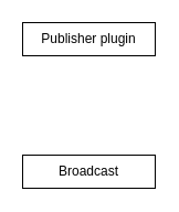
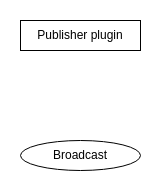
  <mxCell id="0" />
  <mxCell id="1" parent="0" />
  <mxCell id="2" value="Publisher plugin" style="rounded=0;whiteSpace=wrap;html=1;" vertex="1" parent="1"><mxGeometry x="20" y="20" width="120" height="30" as="geometry" /></mxCell>
- <mxCell id="3" value="Broadcast" style="rounded=0;whiteSpace=wrap;html=1;" vertex="1" parent="1"><mxGeometry x="20" y="140" width="120" height="30" as="geometry" /></mxCell>
+ <mxCell id="3" value="Broadcast" style="ellipse;whiteSpace=wrap;html=1;" vertex="1" parent="1"><mxGeometry x="20" y="140" width="120" height="30" as="geometry" /></mxCell>
